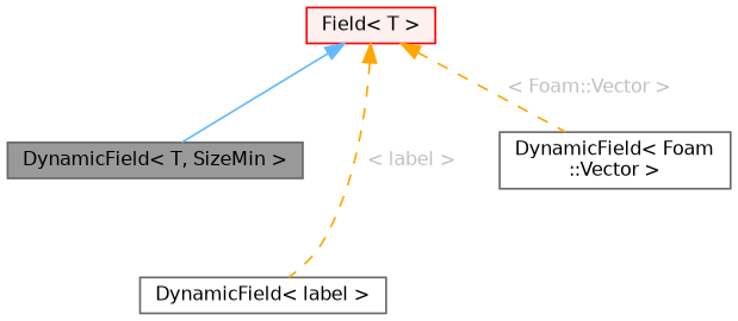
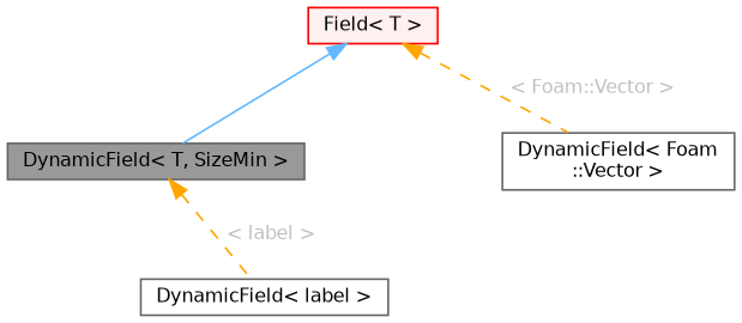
  digraph {
    node [color=gray40 fillcolor=white fontname=Helvetica fontsize=10 shape=box style=filled]
    edge [color=orange dir=back fontcolor=grey fontname=Helvetica fontsize=10 labelfontname=Helvetica labelfontsize=10 style=dashed]
    n1 [fillcolor=grey60 fontcolor=black height=0.2 label="DynamicField\< T, SizeMin \>" width=0.4]
    n2 [height=0.2 label="DynamicField\< label \>" width=0.4]
    n3 [height=0.2 label="DynamicField\< Foam\l::Vector \>" width=0.4]
    n4 [color=red fillcolor="#FFF0F0" height=0.2 label="Field\< T \>" width=0.4]
-   n4 -> n2 [label=" \< label \>"]
+   n1 -> n2 [label=" \< label \>"]
    n4 -> n1 [color=steelblue1 style=solid fontcolor=""]
    n4 -> n3 [label=" \< Foam::Vector \>"]
  }
